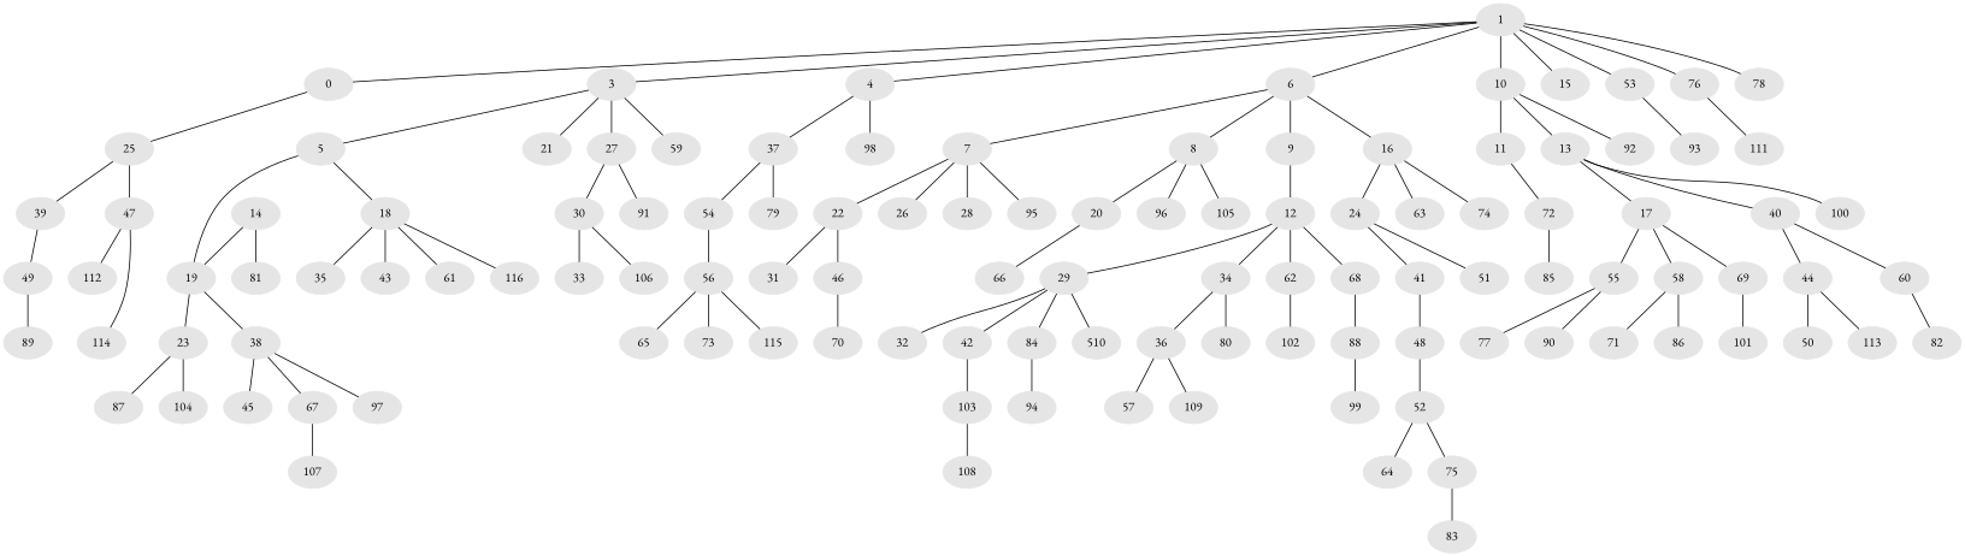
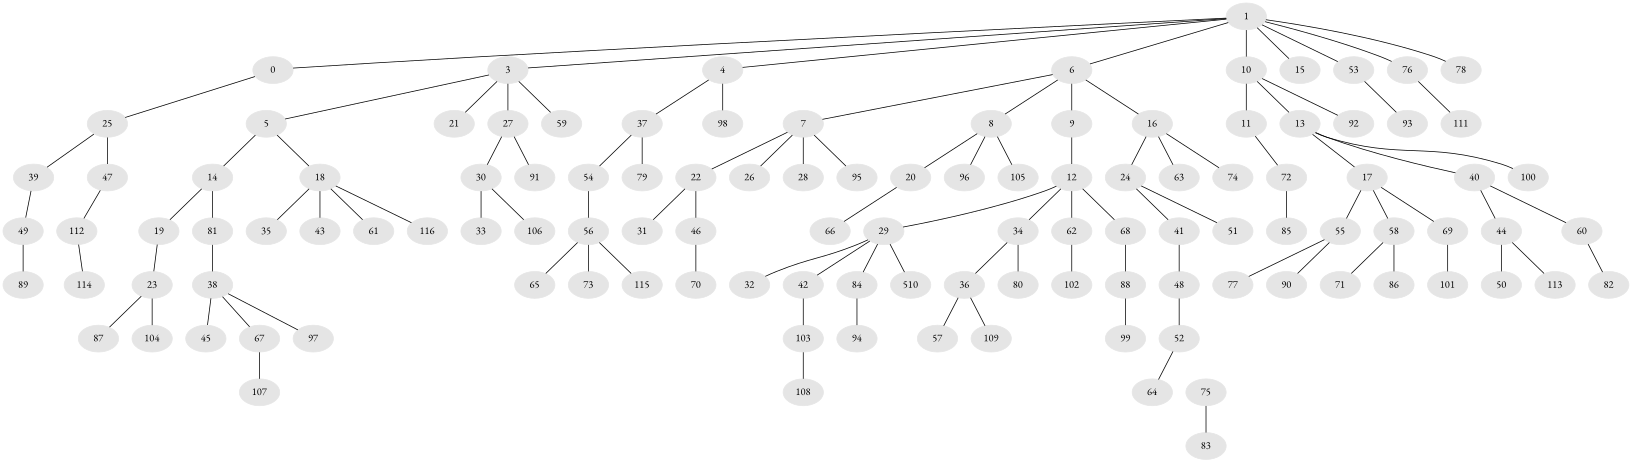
  graph {
    fontname="EB Garamond"
    node [color=gray90 fontname="EB Garamond" style=filled]
    edge [fontname="EB Garamond"]
    n1 [label=0]
    1
    3
    4
    6
    10
    15
    53
    76
    78
    25
    5
    21
    27
    59
    37
    98
    7
    8
    9
    16
    11
    13
    92
    93
    111
    39
    47
    14
    18
    30
    91
    54
    79
    19
    81
    35
    43
    61
    116
    22
    26
    28
    95
    20
    96
    105
    12
    24
    63
    74
    31
    46
    66
    29
    34
    62
    68
    72
    17
    40
    100
    85
    32
    42
    84
    n67 [label=510]
    36
    80
    102
    88
    55
    58
    69
    44
    60
    23
    38
    41
    51
    77
    90
    71
    86
    101
    87
    104
    45
    67
    97
    70
    48
    49
    112
    33
    106
    103
    94
    57
    109
    56
    107
    89
    50
    113
    82
    52
    108
    114
    64
    75
    83
    65
    73
    115
    99
    n1 -- 25
    1 -- n1
    1 -- 3
    1 -- 4
    1 -- 6
    1 -- 10
    1 -- 15
    1 -- 53
    1 -- 76
    1 -- 78
    3 -- 5
    3 -- 21
    3 -- 27
    3 -- 59
    4 -- 37
    4 -- 98
    6 -- 7
    6 -- 8
    6 -- 9
    6 -- 16
    10 -- 11
    10 -- 13
    10 -- 92
    53 -- 93
    76 -- 111
    25 -- 39
    25 -- 47
-   5 -- 19
+   5 -- 14
    5 -- 18
    27 -- 30
    27 -- 91
    37 -- 54
    37 -- 79
    7 -- 22
    7 -- 26
    7 -- 28
    7 -- 95
    8 -- 20
    8 -- 96
    8 -- 105
    9 -- 12
    16 -- 24
    16 -- 63
    16 -- 74
    11 -- 72
    13 -- 17
    13 -- 40
    13 -- 100
    39 -- 49
    47 -- 112
    14 -- 19
    14 -- 81
    18 -- 35
    18 -- 43
    18 -- 61
    18 -- 116
    30 -- 33
    30 -- 106
    54 -- 56
    19 -- 23
-   19 -- 38
+   81 -- 38
    22 -- 31
    22 -- 46
    20 -- 66
    12 -- 29
    12 -- 34
    12 -- 62
    12 -- 68
    24 -- 41
    24 -- 51
    46 -- 70
    29 -- 32
    29 -- 42
    29 -- 84
    29 -- n67
    34 -- 36
    34 -- 80
    62 -- 102
    68 -- 88
    72 -- 85
    17 -- 55
    17 -- 58
    17 -- 69
    40 -- 44
    40 -- 60
    42 -- 103
    84 -- 94
    36 -- 57
    36 -- 109
    88 -- 99
    55 -- 77
    55 -- 90
    58 -- 71
    58 -- 86
    69 -- 101
    44 -- 50
    44 -- 113
    60 -- 82
    23 -- 87
    23 -- 104
    38 -- 45
    38 -- 67
    38 -- 97
    41 -- 48
    67 -- 107
    48 -- 52
    49 -- 89
-   47 -- 114
+   112 -- 114
    103 -- 108
    56 -- 65
    56 -- 73
    56 -- 115
    52 -- 64
-   52 -- 75
    75 -- 83
  }
